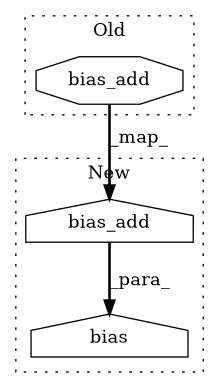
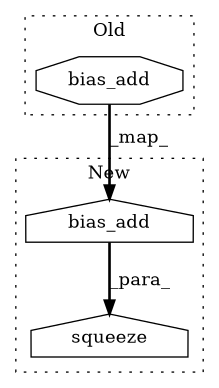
  digraph {
    node [a=32 l="9,1" shape=house]
    edge [style=bold]
    n1 [label=bias_add s="2824,2846"]
-   n2 [l="8,1" label=bias s="3291,3307"]
+   n2 [l="8,1" label=squeeze s="3291,3307"]
    n3 [label=bias_add s="2339,2405" shape=octagon]
    subgraph cluster_1 {
      label=New
      style=dotted
      n1
      n2
    }
    subgraph cluster_2 {
      label=Old
      style=dotted
      n3
    }
    n1 -> n2 [label=_para_]
    n3 -> n1 [label=_map_]
  }
